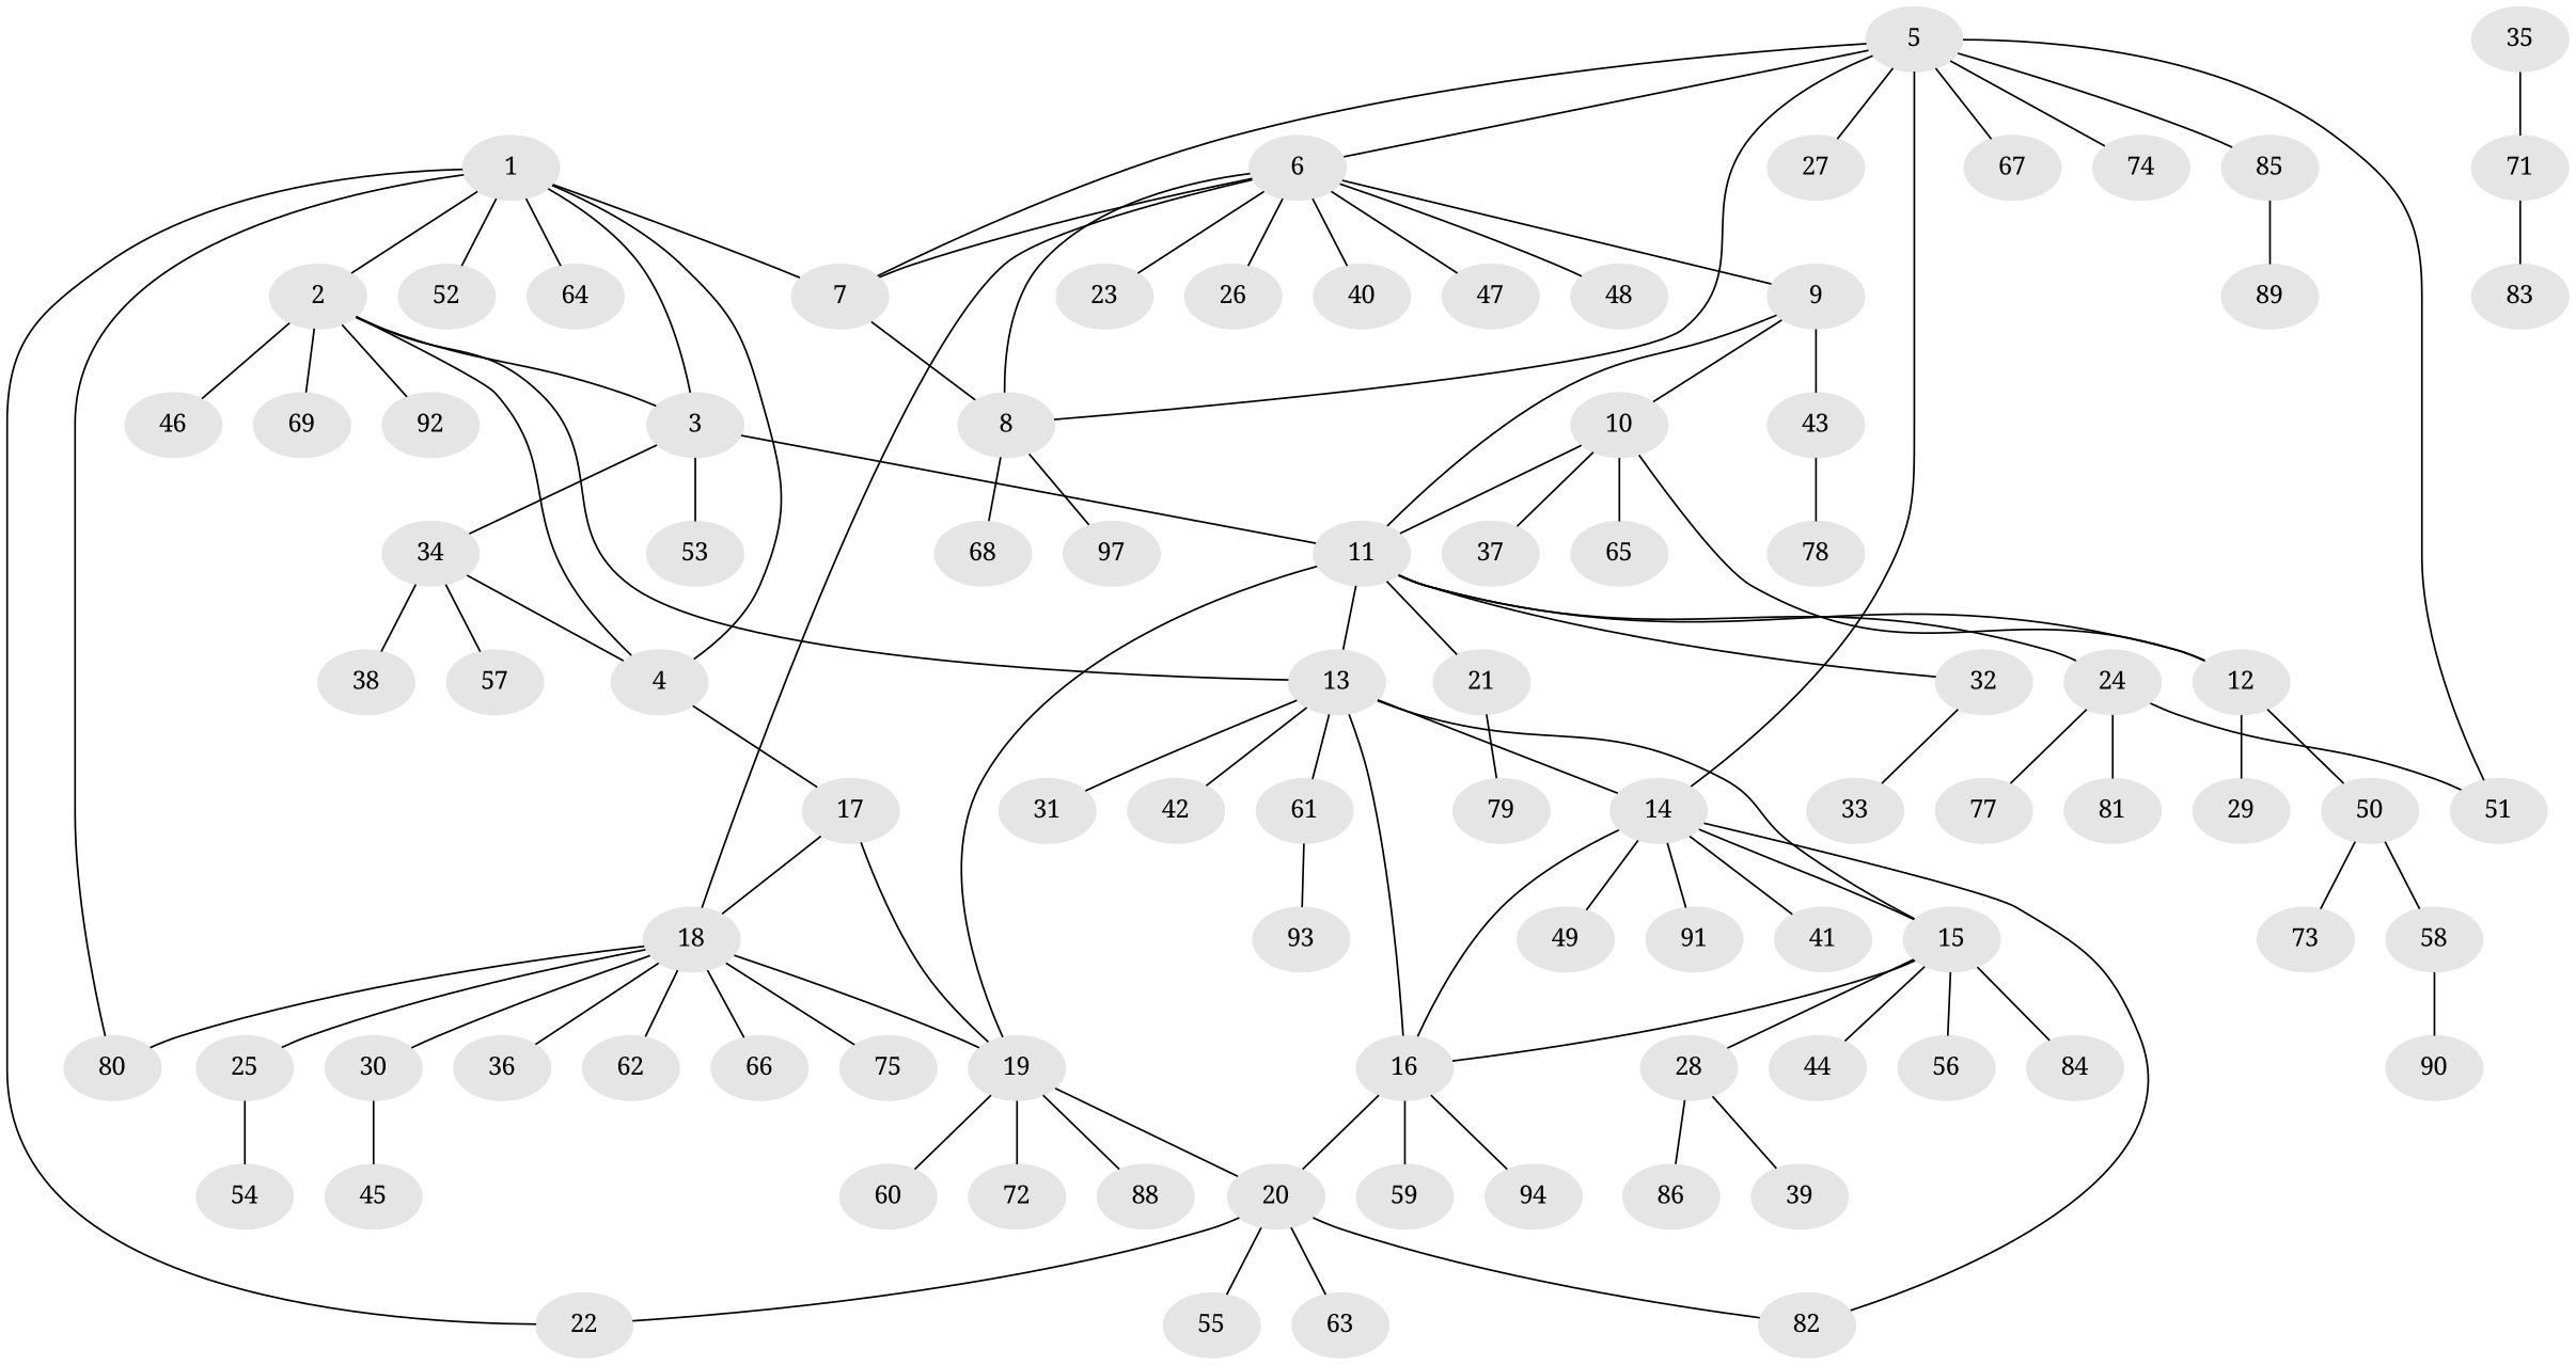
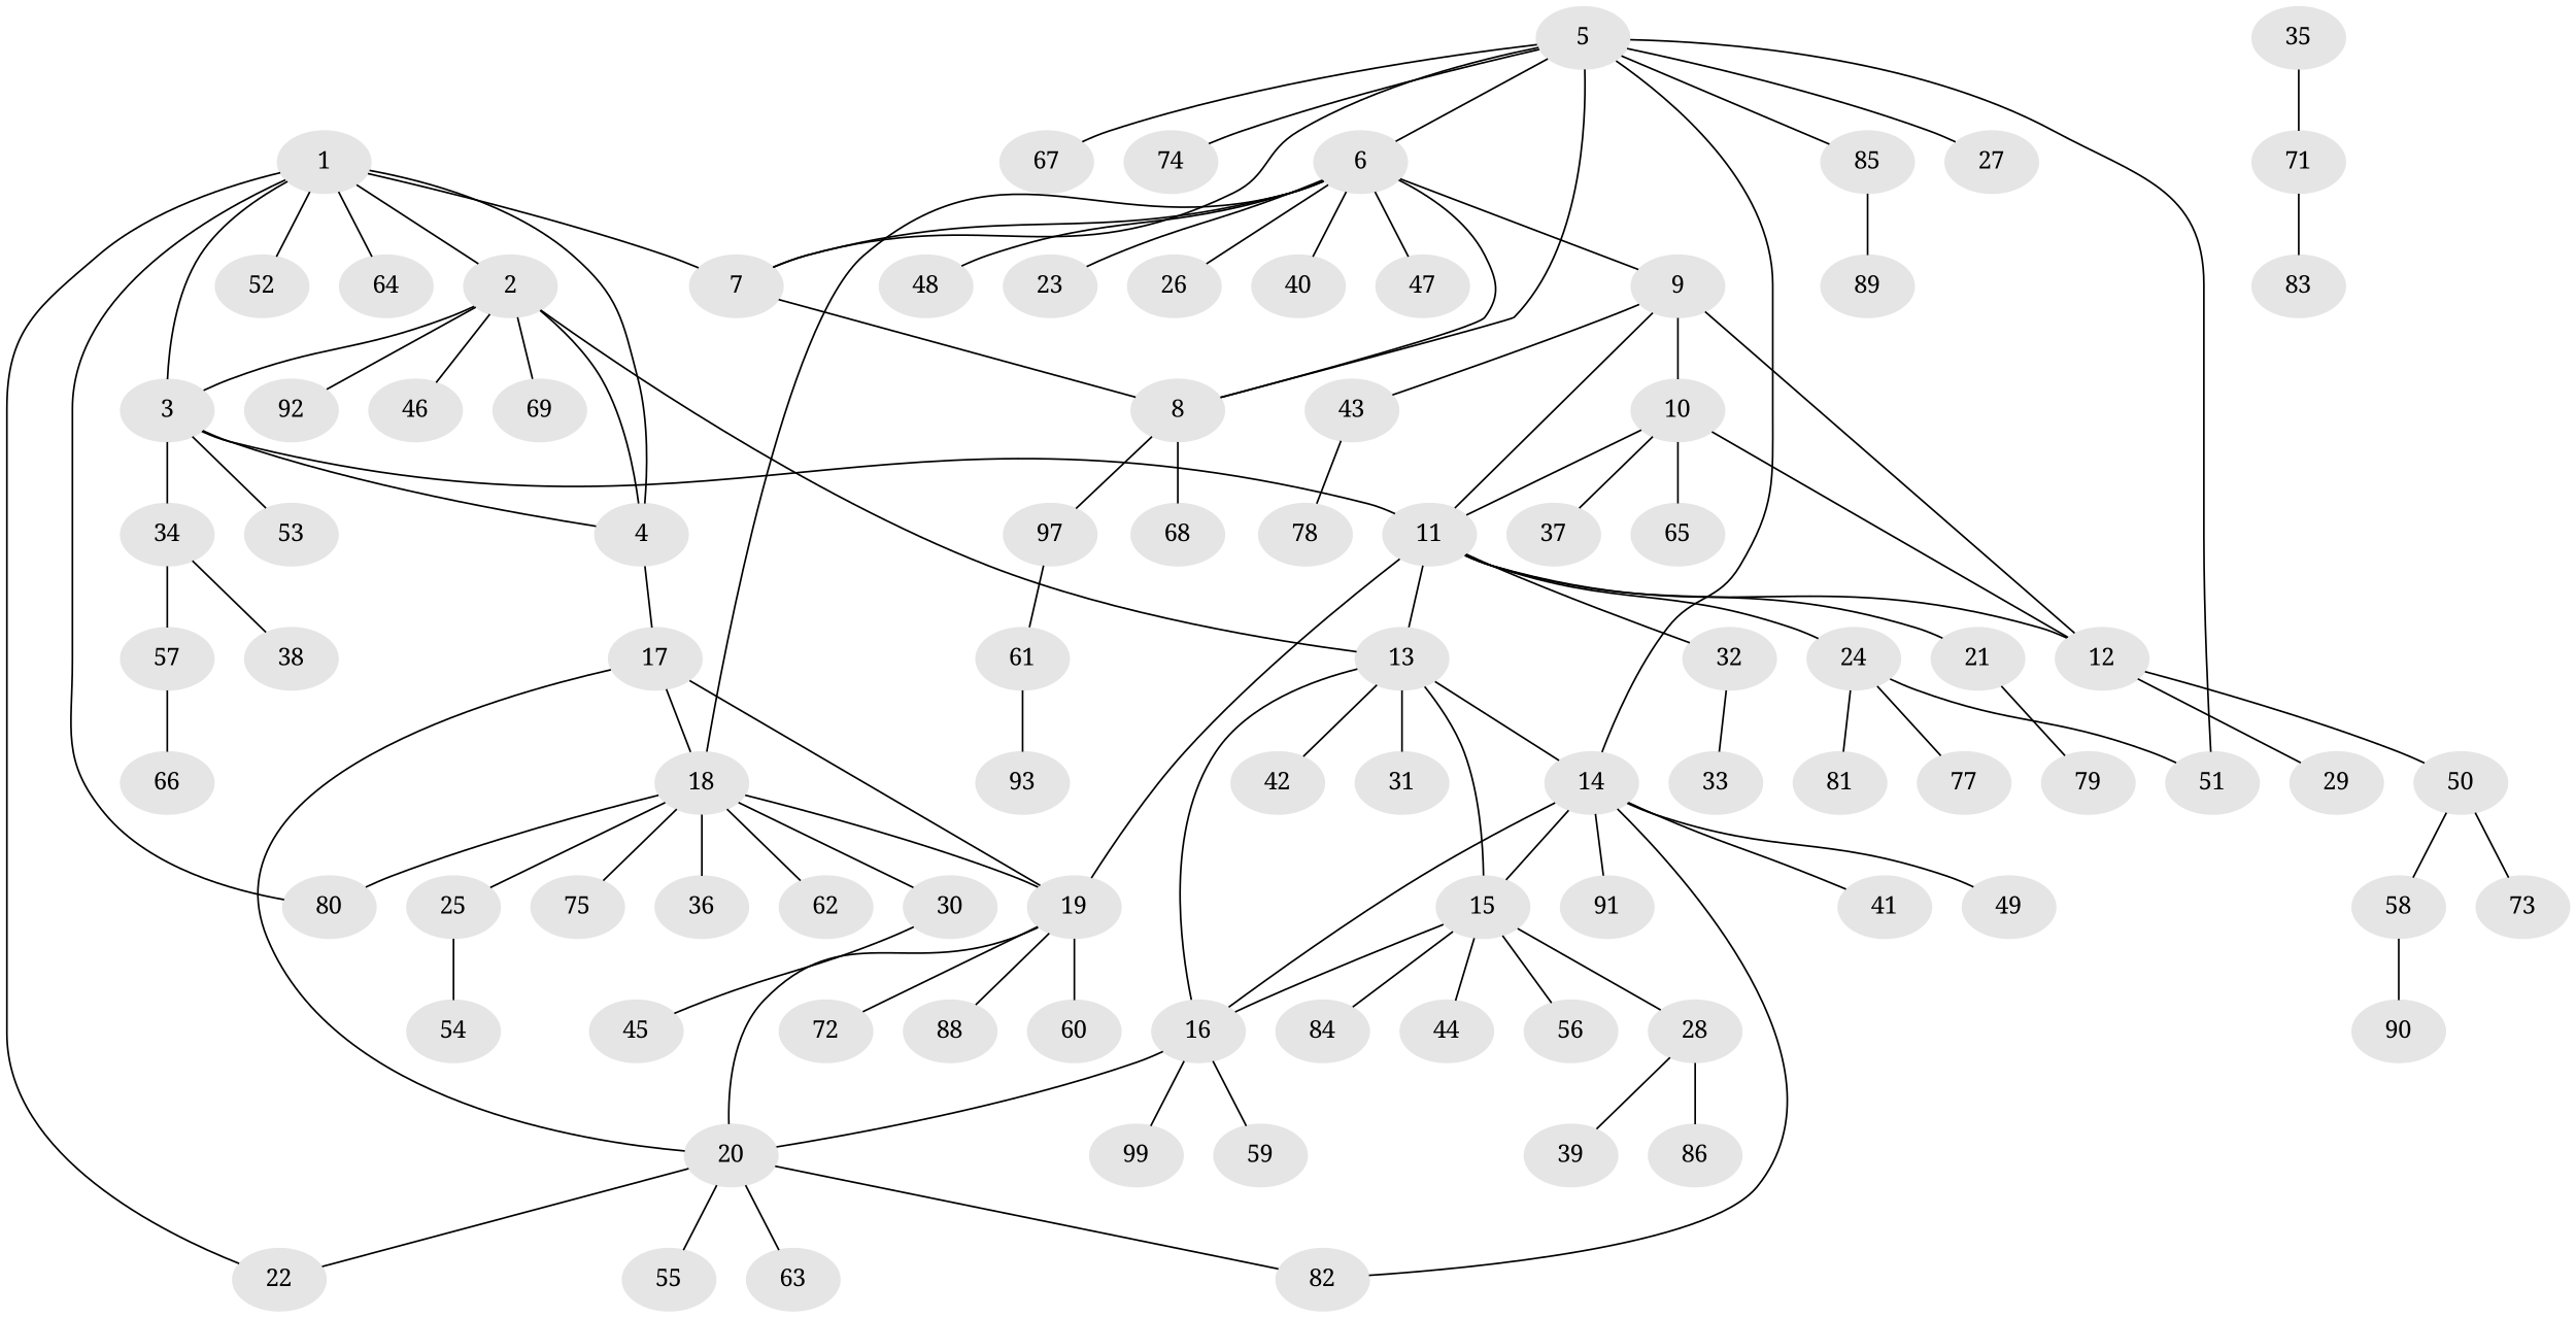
  graph {
    fontname="Noto Serif"
    node [color=gray90 fontname="Noto Serif" style=filled]
    edge [fontname="Noto Serif"]
    1
    2
    3
    4
    7
    22
    52
    64
    80
    13
    46
    69
    92
    11
    34
    53
    17
    8
    14
    15
    16
    31
    42
    61
    12
    19
    21
    24
    32
    38
    57
    18
    20
    5
    6
    27
    51
    67
    74
    85
    9
    23
    26
    40
    47
    48
    68
    n48 [label=97]
    41
    49
    82
    91
    89
    10
    43
    25
    30
    36
    62
    66
    75
    35
    71
    37
    65
    29
    50
    78
    60
    72
    88
    79
    77
    81
    33
    58
    73
    28
    44
    56
    84
    59
-   94
+   94 [label=99]
    93
    39
    86
    55
    63
    54
    45
    83
    90
    1 -- 2
    1 -- 3
    1 -- 4
    1 -- 7
    1 -- 22
    1 -- 52
    1 -- 64
    1 -- 80
    2 -- 3
    2 -- 4
    2 -- 13
    2 -- 46
    2 -- 69
    2 -- 92
-   34 -- 4
+   3 -- 4
    3 -- 11
    3 -- 34
    3 -- 53
    4 -- 17
    7 -- 8
    13 -- 14
    13 -- 15
    13 -- 16
    13 -- 31
    13 -- 42
-   13 -- 61
+   n48 -- 61
    11 -- 13
    11 -- 12
    11 -- 19
    11 -- 21
    11 -- 24
    11 -- 32
    34 -- 38
    34 -- 57
    17 -- 19
    17 -- 18
+   17 -- 20
    8 -- 68
    8 -- n48
    14 -- 15
    14 -- 16
    14 -- 41
    14 -- 49
    14 -- 82
    14 -- 91
    15 -- 16
    15 -- 28
    15 -- 44
    15 -- 56
    15 -- 84
    16 -- 20
    16 -- 59
    16 -- 94
    61 -- 93
    12 -- 29
    12 -- 50
    19 -- 20
    19 -- 60
    19 -- 72
    19 -- 88
    21 -- 79
    24 -- 51
    24 -- 77
    24 -- 81
    32 -- 33
    18 -- 80
    18 -- 19
    18 -- 25
    18 -- 30
    18 -- 36
    18 -- 62
-   18 -- 66
+   57 -- 66
    18 -- 75
    20 -- 22
    20 -- 82
    20 -- 55
    20 -- 63
    5 -- 7
    5 -- 8
    5 -- 14
    5 -- 6
    5 -- 27
    5 -- 51
    5 -- 67
    5 -- 74
    5 -- 85
    6 -- 7
    6 -- 8
    6 -- 18
    6 -- 9
    6 -- 23
    6 -- 26
    6 -- 40
    6 -- 47
    6 -- 48
    85 -- 89
    9 -- 11
+   9 -- 12
    9 -- 10
    9 -- 43
    10 -- 11
    10 -- 12
    10 -- 37
    10 -- 65
    43 -- 78
    25 -- 54
    30 -- 45
    35 -- 71
    71 -- 83
    50 -- 58
    50 -- 73
    58 -- 90
    28 -- 39
    28 -- 86
  }
